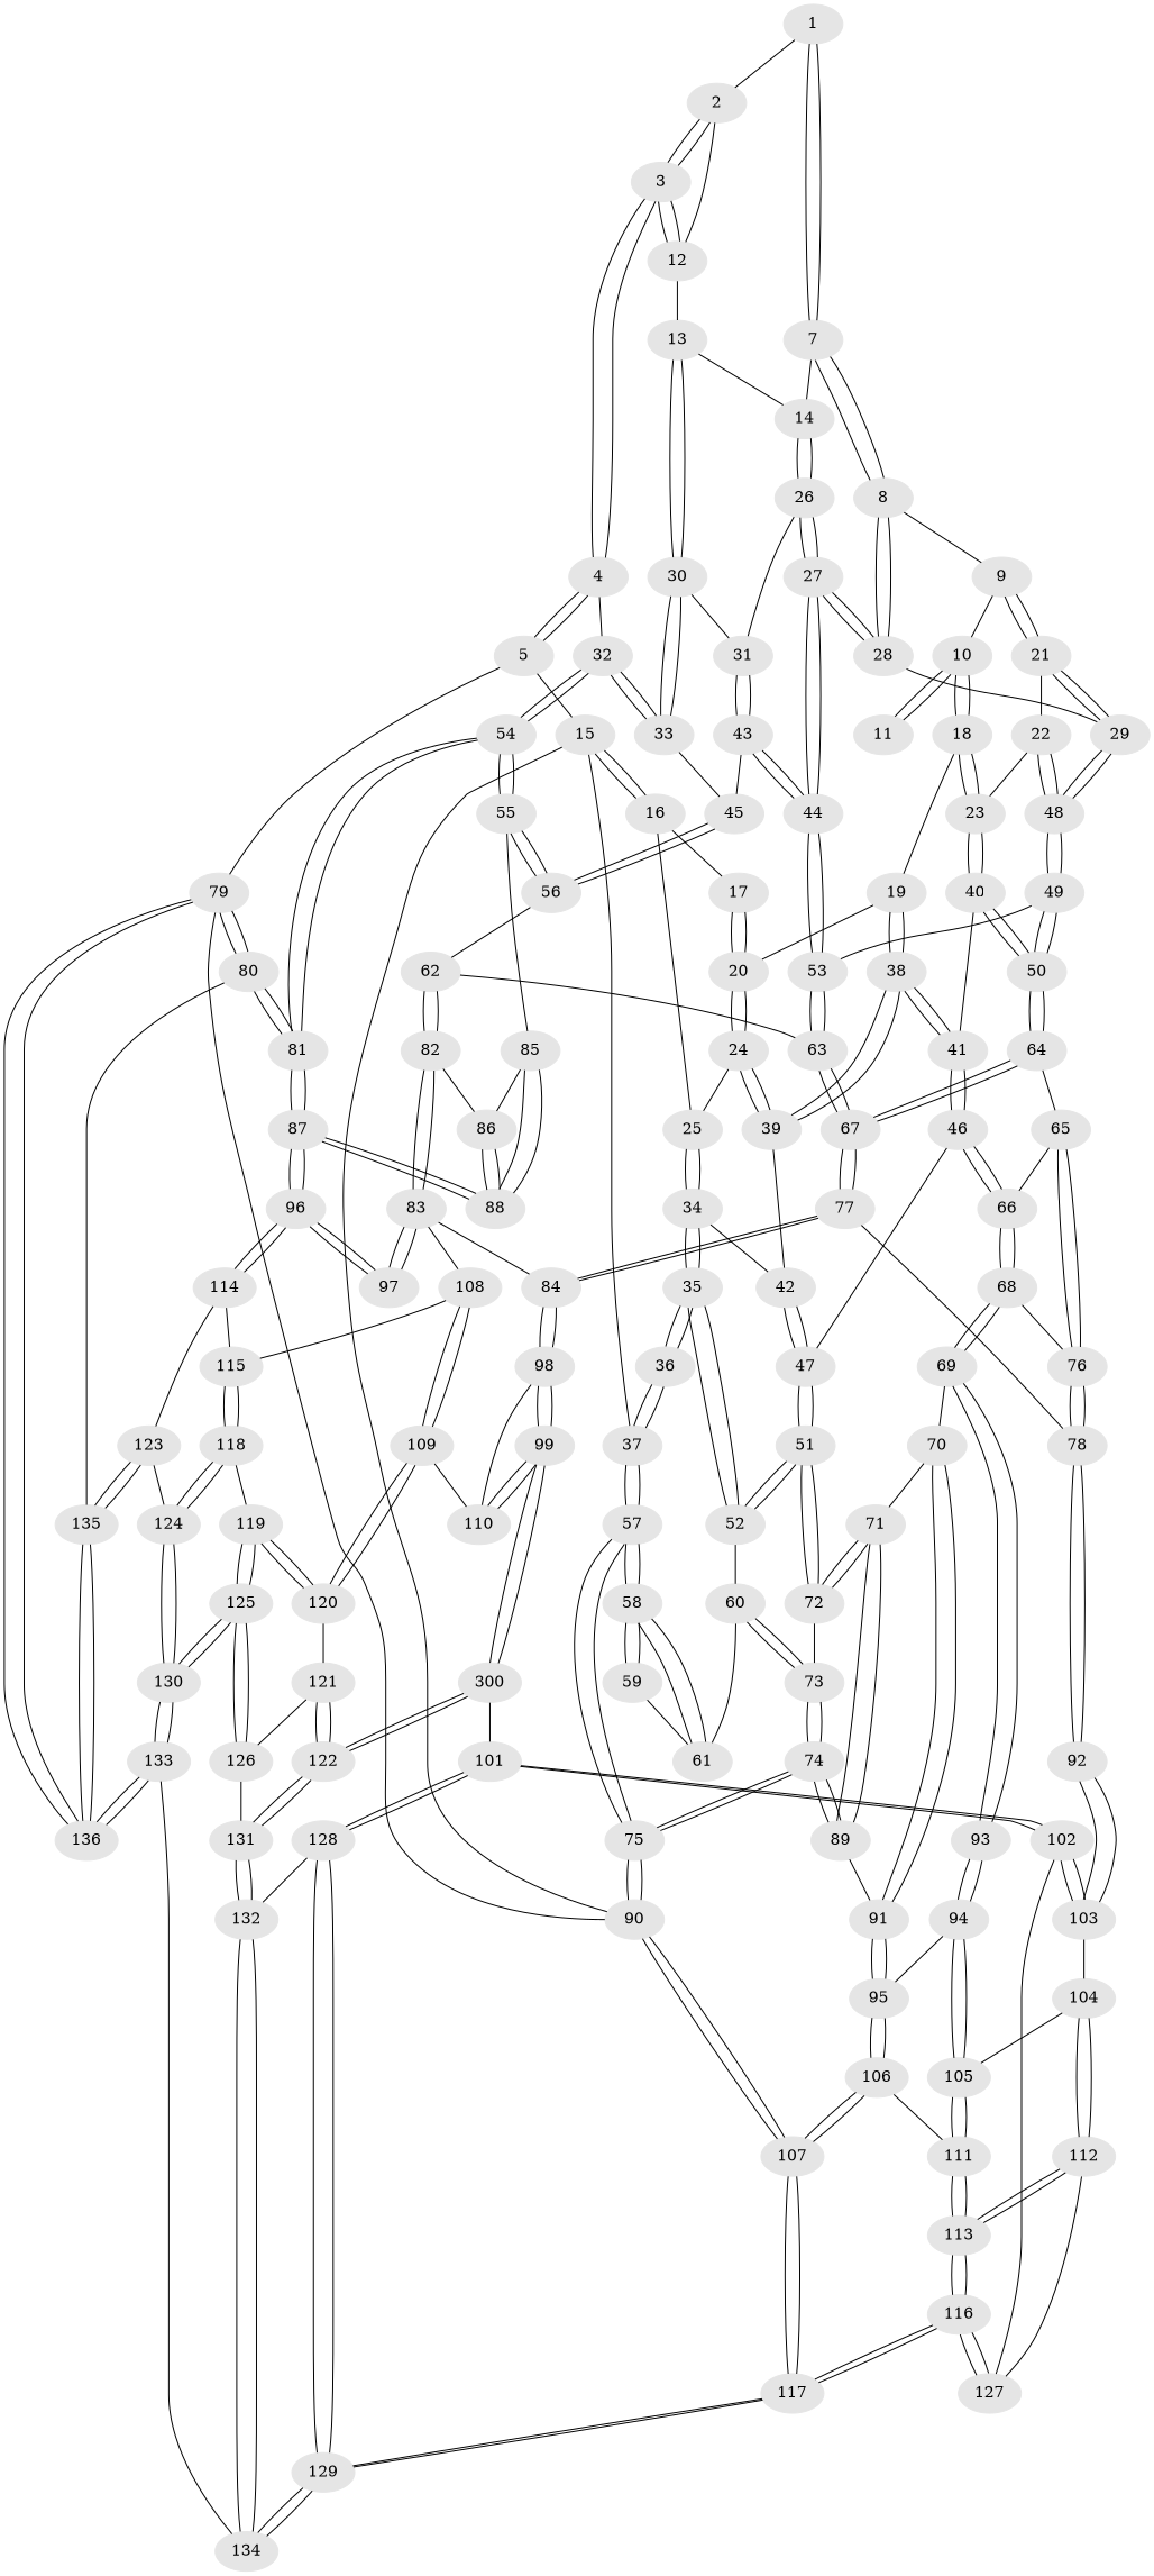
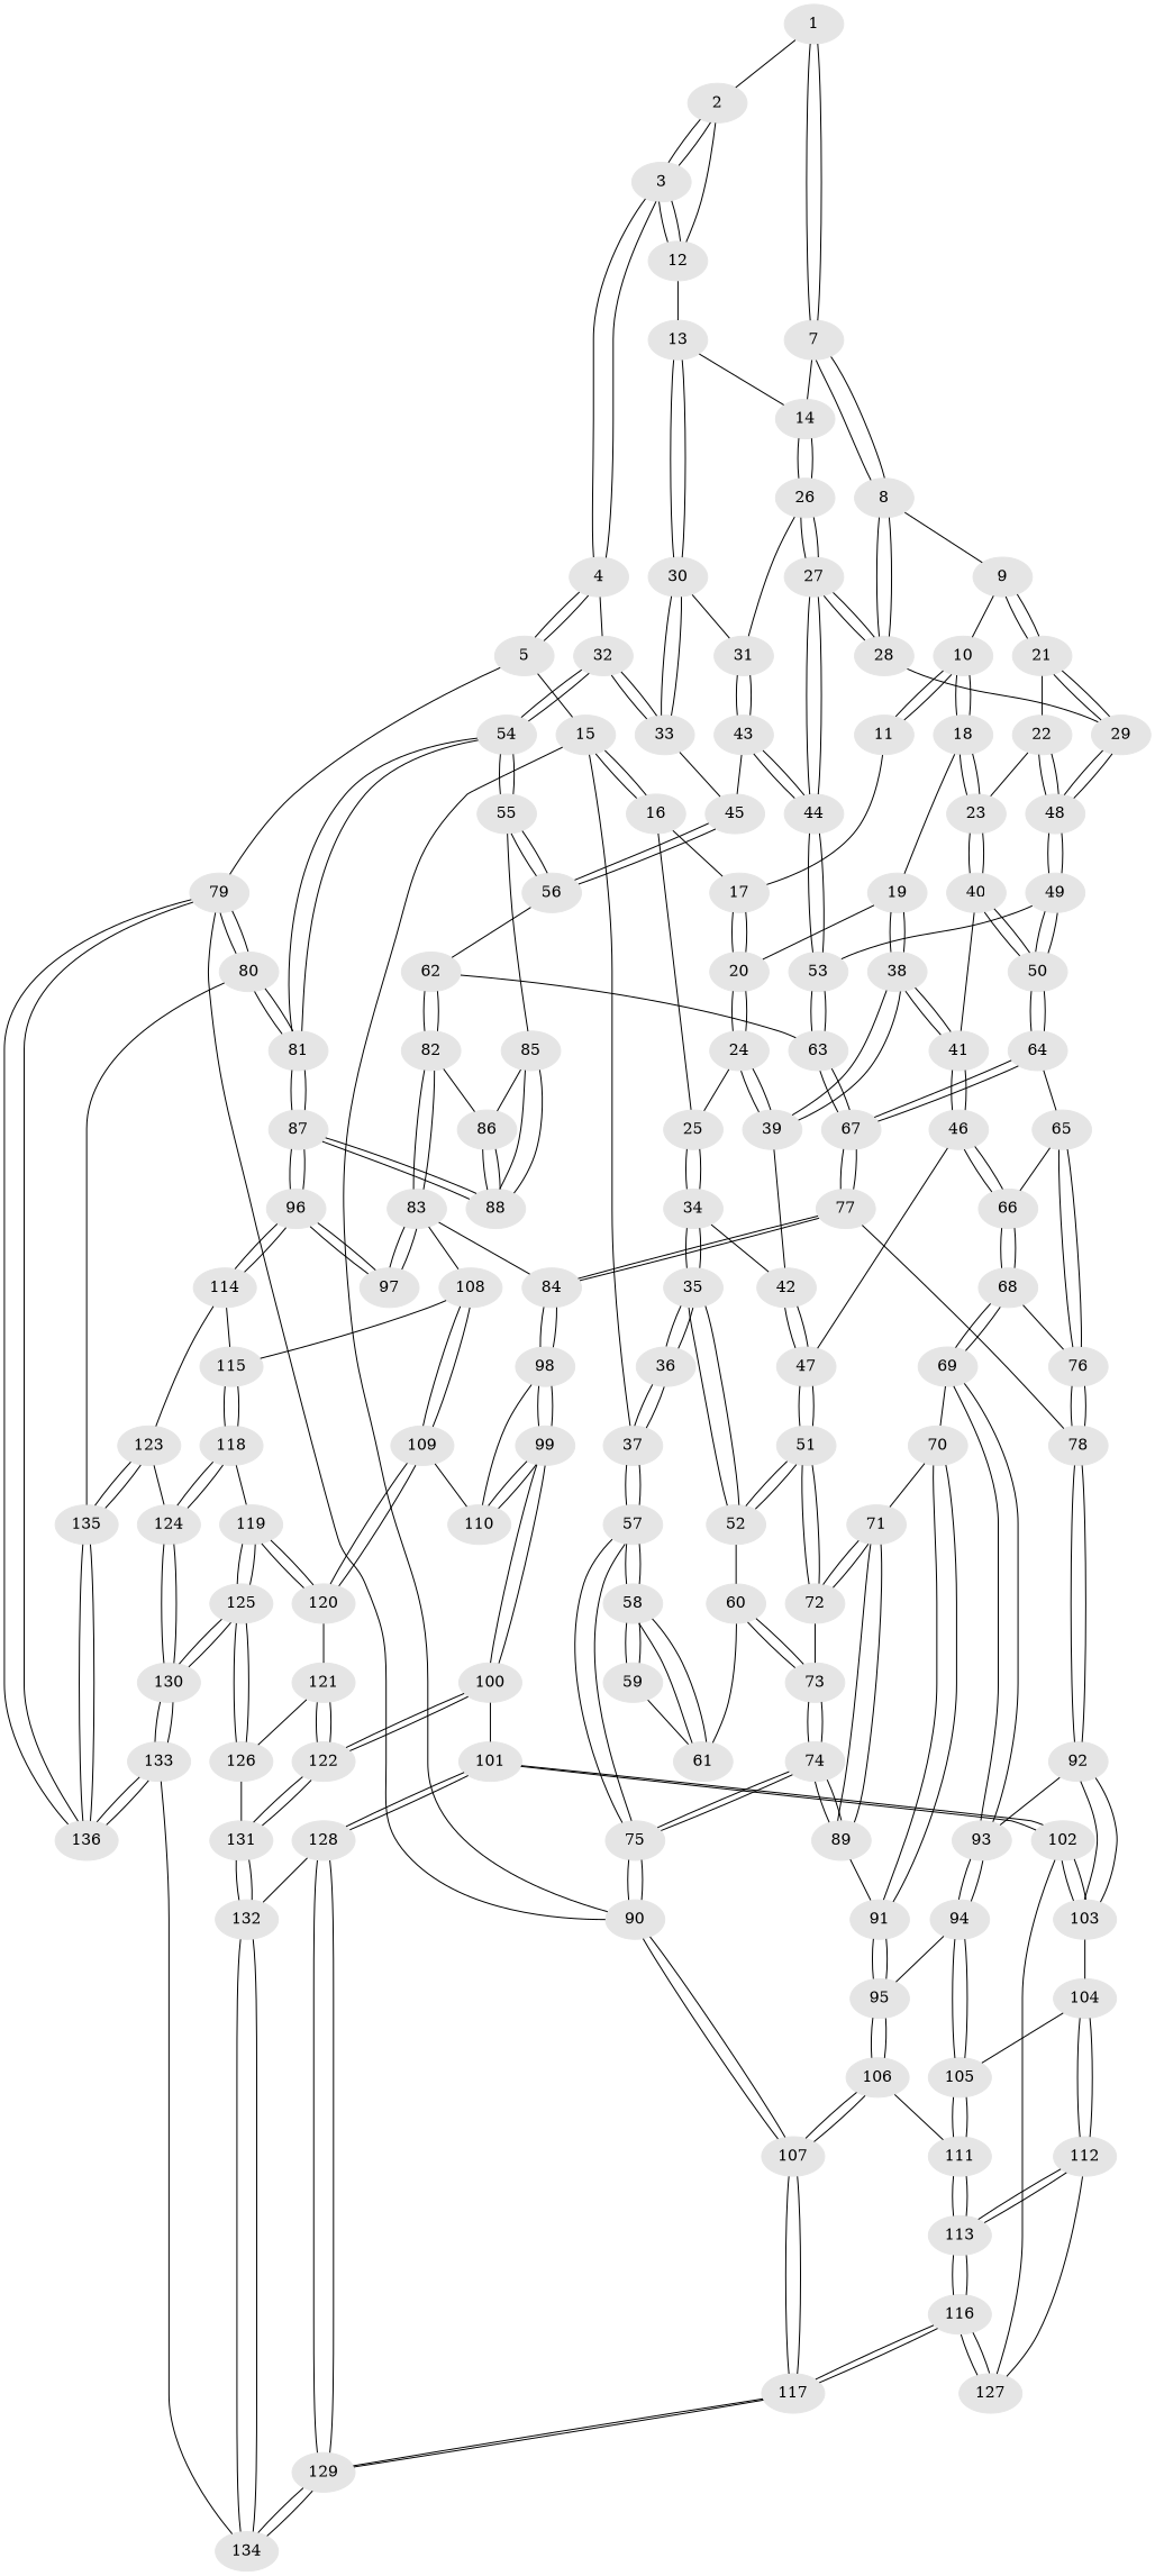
  graph {
    node [color=gray90 style=filled]
    1
    2
    7
    3
    12
    8
    14
    4
    13
    5
    32
    15
    79
    33
    54
    16
    37
    90
    80
    136
    11
    17
    9
    28
    26
    10
    21
    29
    18
    22
    19
    23
    20
    30
    31
    27
    25
    57
    107
    34
    24
    38
    40
    39
    41
    48
    49
    50
    42
    35
    44
    43
    53
    45
    55
    81
    56
    36
    52
    47
    60
    58
    75
    46
    64
    66
    51
    63
    62
    68
    72
    67
    65
    73
    61
    85
    87
    86
    88
    82
    59
    74
    83
    77
    76
    78
    69
    84
    70
    93
    71
    91
    94
    89
    95
    92
    98
    103
    135
    96
    97
    108
    99
    110
    114
    117
    106
    104
    105
    111
    115
    123
    109
-   100 [label=300]
+   100
    101
    122
    102
    128
    131
    127
    129
    132
    112
    113
    120
    118
    121
    116
    124
    119
    134
    125
    130
    126
    133
    1 -- 2
    1 -- 7
    1 -- 7
    2 -- 3
    2 -- 3
    2 -- 12
    7 -- 8
    7 -- 8
    7 -- 14
    3 -- 12
    3 -- 12
    3 -- 4
    3 -- 4
    12 -- 13
    8 -- 9
    8 -- 28
    8 -- 28
    14 -- 26
    14 -- 26
    4 -- 5
    4 -- 5
    4 -- 32
    13 -- 14
    13 -- 30
    13 -- 30
    5 -- 15
    5 -- 79
    32 -- 33
    32 -- 33
    32 -- 54
    32 -- 54
    15 -- 16
    15 -- 16
    15 -- 37
    15 -- 90
    79 -- 90
    79 -- 80
    79 -- 80
    79 -- 136
    79 -- 136
    33 -- 45
    54 -- 55
    54 -- 55
    54 -- 81
    54 -- 81
    16 -- 17
    16 -- 25
    37 -- 57
    37 -- 57
    90 -- 107
    90 -- 107
    80 -- 81
    80 -- 81
    80 -- 135
+   11 -- 17
    17 -- 20
    17 -- 20
    9 -- 10
    9 -- 21
    9 -- 21
    28 -- 29
    26 -- 31
    26 -- 27
    26 -- 27
    10 -- 11
    10 -- 11
    10 -- 18
    10 -- 18
    21 -- 29
    21 -- 29
    21 -- 22
    29 -- 48
    29 -- 48
    18 -- 19
    18 -- 23
    18 -- 23
    22 -- 23
    22 -- 48
    22 -- 48
    19 -- 20
    19 -- 38
    19 -- 38
    23 -- 40
    23 -- 40
    20 -- 24
    20 -- 24
    30 -- 33
    30 -- 33
    30 -- 31
    31 -- 43
    31 -- 43
    27 -- 28
    27 -- 28
    27 -- 44
    27 -- 44
    25 -- 34
    25 -- 34
    57 -- 58
    57 -- 58
    57 -- 75
    57 -- 75
    107 -- 117
    107 -- 117
    34 -- 42
    34 -- 35
    34 -- 35
    24 -- 25
    24 -- 39
    24 -- 39
    38 -- 39
    38 -- 39
    38 -- 41
    38 -- 41
    40 -- 41
    40 -- 50
    40 -- 50
    39 -- 42
    41 -- 46
    41 -- 46
    48 -- 49
    48 -- 49
    49 -- 50
    49 -- 50
    49 -- 53
    50 -- 64
    50 -- 64
    42 -- 47
    42 -- 47
    35 -- 36
    35 -- 36
    35 -- 52
    35 -- 52
    44 -- 53
    44 -- 53
    43 -- 44
    43 -- 44
    43 -- 45
    53 -- 63
    53 -- 63
    45 -- 56
    45 -- 56
    55 -- 56
    55 -- 56
    55 -- 85
    81 -- 87
    81 -- 87
    56 -- 62
    36 -- 37
    36 -- 37
    52 -- 60
    47 -- 51
    47 -- 51
    60 -- 73
    60 -- 73
    60 -- 61
    58 -- 61
    58 -- 61
    58 -- 59
    58 -- 59
    75 -- 90
    75 -- 90
    46 -- 47
    46 -- 66
    46 -- 66
    64 -- 67
    64 -- 67
    64 -- 65
    66 -- 68
    66 -- 68
    51 -- 52
    51 -- 52
    51 -- 72
    51 -- 72
    63 -- 67
    63 -- 67
    62 -- 63
    62 -- 82
    62 -- 82
    68 -- 76
    68 -- 69
    68 -- 69
    72 -- 73
    67 -- 77
    67 -- 77
    65 -- 66
    65 -- 76
    65 -- 76
    73 -- 74
    73 -- 74
    85 -- 86
    85 -- 88
    85 -- 88
    87 -- 88
    87 -- 88
    87 -- 96
    87 -- 96
    86 -- 88
    86 -- 88
    82 -- 86
    82 -- 83
    82 -- 83
    59 -- 61
    74 -- 75
    74 -- 75
    74 -- 89
    74 -- 89
    83 -- 84
    83 -- 97
    83 -- 97
    83 -- 108
    77 -- 78
    77 -- 84
    77 -- 84
    76 -- 78
    76 -- 78
    78 -- 92
    78 -- 92
    69 -- 70
    69 -- 93
    69 -- 93
    84 -- 98
    84 -- 98
    70 -- 71
    70 -- 91
    70 -- 91
    93 -- 94
    93 -- 94
    71 -- 72
    71 -- 72
    71 -- 89
    71 -- 89
    91 -- 95
    91 -- 95
    94 -- 95
    94 -- 105
    94 -- 105
    89 -- 91
    95 -- 106
    95 -- 106
+   92 -- 93
    92 -- 103
    92 -- 103
    98 -- 99
    98 -- 99
    98 -- 110
    103 -- 104
    135 -- 136
    135 -- 136
    96 -- 97
    96 -- 97
    96 -- 114
    96 -- 114
    108 -- 115
    108 -- 109
    108 -- 109
    99 -- 110
    99 -- 110
    99 -- 100
    99 -- 100
    114 -- 115
    114 -- 123
    117 -- 129
    117 -- 129
    106 -- 107
    106 -- 107
    106 -- 111
    104 -- 105
    104 -- 112
    104 -- 112
    105 -- 111
    105 -- 111
    111 -- 113
    111 -- 113
    115 -- 118
    115 -- 118
    123 -- 135
    123 -- 135
    123 -- 124
    109 -- 110
    109 -- 120
    109 -- 120
    100 -- 101
    100 -- 122
    100 -- 122
    101 -- 102
    101 -- 102
    101 -- 128
    101 -- 128
    122 -- 131
    122 -- 131
    102 -- 103
    102 -- 103
    102 -- 127
    128 -- 129
    128 -- 129
    128 -- 132
    131 -- 132
    131 -- 132
    129 -- 134
    129 -- 134
    132 -- 134
    132 -- 134
    112 -- 127
    112 -- 113
    112 -- 113
    113 -- 116
    113 -- 116
    120 -- 121
    118 -- 124
    118 -- 124
    118 -- 119
    121 -- 122
    121 -- 122
    121 -- 126
    116 -- 117
    116 -- 117
    116 -- 127
    116 -- 127
    124 -- 130
    124 -- 130
    119 -- 120
    119 -- 120
    119 -- 125
    119 -- 125
    125 -- 130
    125 -- 130
    125 -- 126
    125 -- 126
    130 -- 133
    130 -- 133
    126 -- 131
    133 -- 136
    133 -- 136
    133 -- 134
  }
